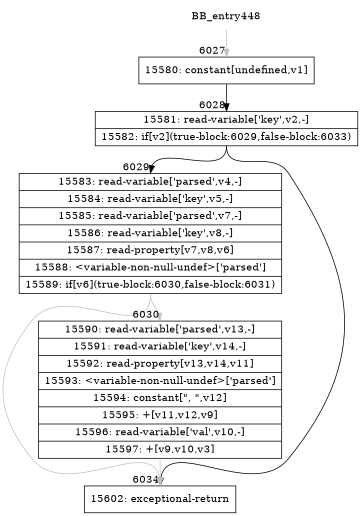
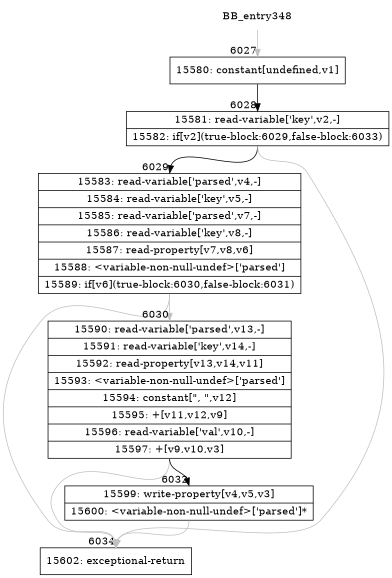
  digraph {
    rankdir=TD
    node [shape=record]
    edge [color=gray headport=n tailport=s]
-   BB_entry448 [shape=none]
+   BB_entry448 [shape=none label=BB_entry348]
    n2 [label="{15580: constant[undefined,v1]}"]
    n3 [label="{15581: read-variable['key',v2,-]|15582: if[v2](true-block:6029,false-block:6033)}"]
    n4 [label="{15583: read-variable['parsed',v4,-]|15584: read-variable['key',v5,-]|15585: read-variable['parsed',v7,-]|15586: read-variable['key',v8,-]|15587: read-property[v7,v8,v6]|15588: \<variable-non-null-undef\>['parsed']|15589: if[v6](true-block:6030,false-block:6031)}"]
    n5 [label="{15602: exceptional-return}"]
    n6 [label="{15590: read-variable['parsed',v13,-]|15591: read-variable['key',v14,-]|15592: read-property[v13,v14,v11]|15593: \<variable-non-null-undef\>['parsed']|15594: constant[\", \",v12]|15595: +[v11,v12,v9]|15596: read-variable['val',v10,-]|15597: +[v9,v10,v3]}"]
+   n7 [label="{15599: write-property[v4,v5,v3]|15600: \<variable-non-null-undef\>['parsed']*}"]
    BB_entry448 -> n2 [headlabel="    6027"]
    n2 -> n3 [headlabel="      6028" color=""]
    n3 -> n4 [headlabel="      6029" color=""]
-   n3 -> n5 [color=black headlabel="      6034"]
+   n3 -> n5 [headlabel="      6034"]
    n4 -> n5
    n4 -> n6 [headlabel="      6030"]
    n6 -> n5
+   n6 -> n7 [headlabel="      6032" color=""]
+   n7 -> n5
  }
